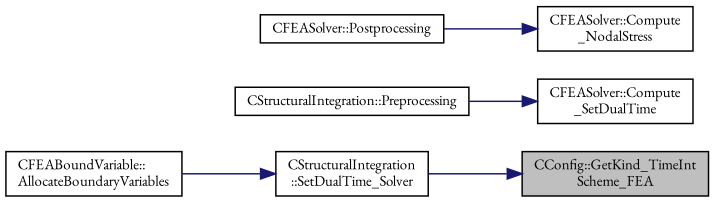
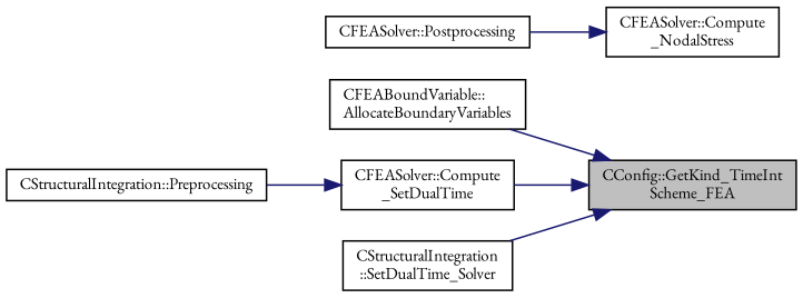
  digraph {
    fontname="EB Garamond"
    rankdir=RL
    node [color=black fillcolor=white fontname="EB Garamond" fontsize=10 shape=record style=filled]
    edge [color=midnightblue dir=back fontname="EB Garamond" fontsize=10 labelfontname=Helvetica labelfontsize=10 style=solid]
    n1 [fillcolor=grey75 fontcolor=black height=0.2 label="CConfig::GetKind_TimeInt\lScheme_FEA" width=0.4]
    n2 [height=0.2 label="CFEABoundVariable::\lAllocateBoundaryVariables" width=0.4]
    n3 [height=0.2 label="CFEASolver::Compute\l_SetDualTime" width=0.4]
    n4 [height=0.2 label="CStructuralIntegration\l::SetDualTime_Solver" width=0.4]
    n5 [height=0.2 label="CStructuralIntegration::Preprocessing" width=0.4]
    n6 [height=0.2 label="CFEASolver::Compute\l_NodalStress" width=0.4]
    n7 [height=0.2 label="CFEASolver::Postprocessing" width=0.4]
-   n4 -> n2
+   n1 -> n2
+   n1 -> n3
    n1 -> n4
    n3 -> n5
    n6 -> n7
  }
